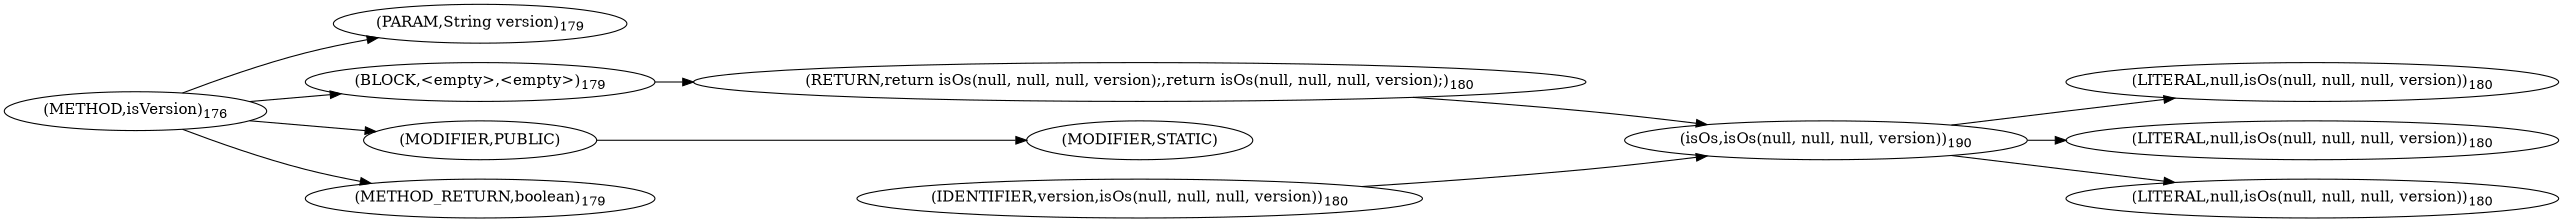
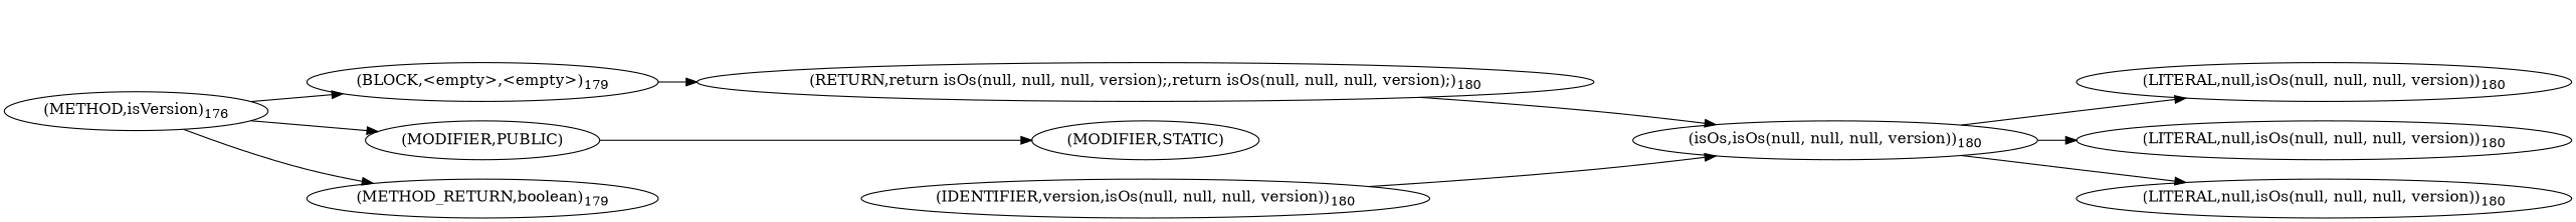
  digraph {
    rankdir=LR
    n1 [label=<(METHOD,isVersion)<SUB>176</SUB>>]
-   n2 [label=<(PARAM,String version)<SUB>179</SUB>>]
    n3 [label=<(BLOCK,&lt;empty&gt;,&lt;empty&gt;)<SUB>179</SUB>>]
    n4 [label=<(MODIFIER,PUBLIC)>]
    n5 [label=<(METHOD_RETURN,boolean)<SUB>179</SUB>>]
    n6 [label=<(RETURN,return isOs(null, null, null, version);,return isOs(null, null, null, version);)<SUB>180</SUB>>]
    n7 [label=<(MODIFIER,STATIC)>]
-   n8 [label=<(isOs,isOs(null, null, null, version))<SUB>190</SUB>>]
+   n8 [label=<(isOs,isOs(null, null, null, version))<SUB>180</SUB>>]
    n9 [label=<(LITERAL,null,isOs(null, null, null, version))<SUB>180</SUB>>]
    n10 [label=<(LITERAL,null,isOs(null, null, null, version))<SUB>180</SUB>>]
    n11 [label=<(LITERAL,null,isOs(null, null, null, version))<SUB>180</SUB>>]
    n12 [label=<(IDENTIFIER,version,isOs(null, null, null, version))<SUB>180</SUB>>]
-   n1 -> n2
    n1 -> n3
    n1 -> n4
    n1 -> n5
    n3 -> n6
    n4 -> n7
    n6 -> n8
    n8 -> n9
    n8 -> n10
    n8 -> n11
    n12 -> n8
  }
